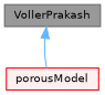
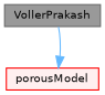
  digraph {
    node [fontname=Helvetica fontsize=10 shape=box style=filled]
    n1 [color=gray40 fillcolor=grey60 fontcolor=black height=0.2 label=VollerPrakash width=0.4]
    n2 [color=red fillcolor="#FFF0F0" height=0.2 label=porousModel width=0.4]
-   n1 -> n2 [color=steelblue1 dir=back fontname=Helvetica fontsize=10 labelfontname=Helvetica labelfontsize=10 style=solid]
+   n2 -> n1 [color=steelblue1 dir=back fontname=Helvetica fontsize=10 labelfontname=Helvetica labelfontsize=10 style=solid]
  }
